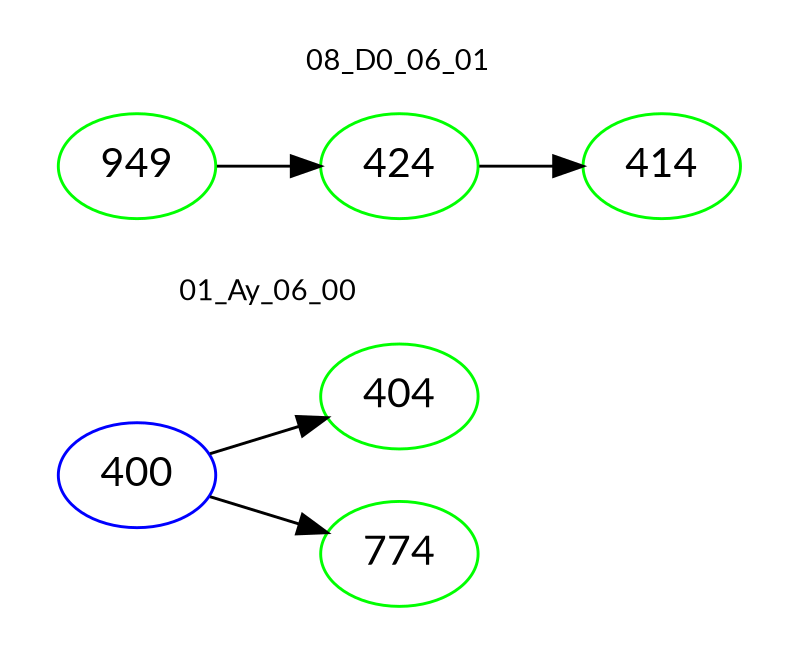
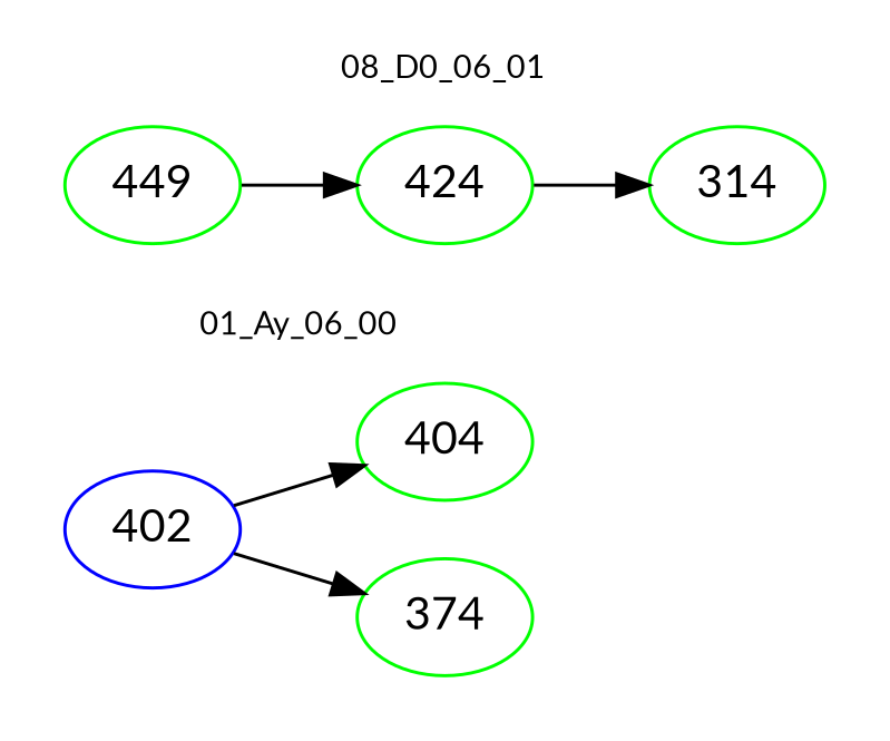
  digraph {
    fontname=Lato
    rankdir=LR
    node [color=green fontname=Lato]
    edge [color=black fontname=Lato]
-   n1 [color=blue label=400]
-   n2 [label=774]
+   n1 [color=blue label=402]
+   n2 [label=374]
    n3 [label=404]
    n4 [label=424]
-   n5 [label=414]
-   n6 [label=949]
+   n5 [label=314]
+   n6 [label=449]
    subgraph cluster_1 {
      color=white
      fontsize=10
      label="01_Ay_06_00"
      n1
      n2
      n3
    }
    subgraph cluster_2 {
      color=white
      fontsize=10
      label="08_D0_06_01"
      n4
      n5
      n6
    }
    n1 -> n2
    n1 -> n3
    n4 -> n5
    n6 -> n4
  }
